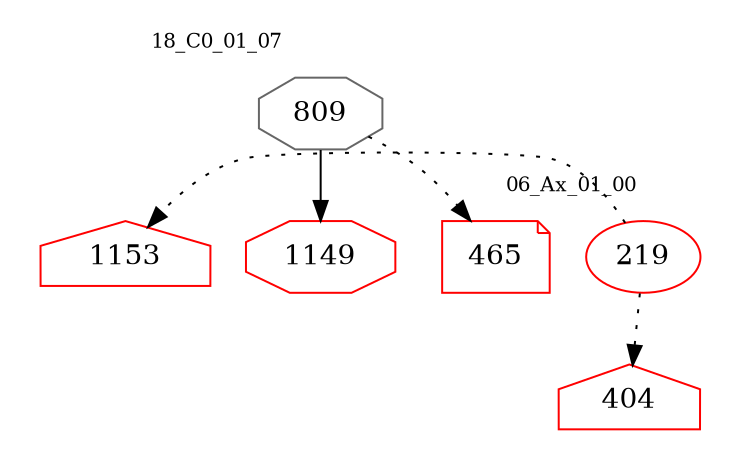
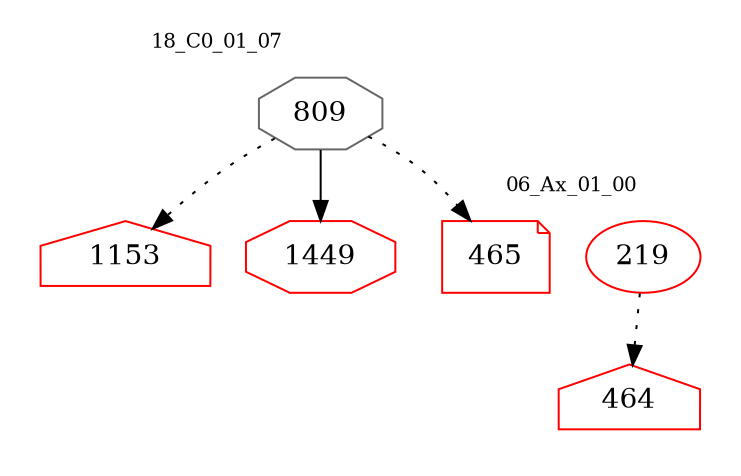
  digraph {
    node [color=red shape=house]
    edge [color=black style=dotted]
    n1 [label=219 shape=ellipse]
-   n2 [label=404]
+   n2 [label=464]
    n3 [label=465 shape=note]
    n4 [color=gray40 label=809 shape=octagon]
    n5 [label=1153]
-   n6 [label=1149 shape=octagon]
+   n6 [label=1449 shape=octagon]
    subgraph cluster_1 {
      color=white
      fontsize=10
      label="06_Ax_01_00"
      n1
      n2
      n3
    }
    subgraph cluster_2 {
      color=white
      fontsize=10
      label="18_C0_01_07"
      n4
      n5
      n6
    }
    n1 -> n2
    n4 -> n3
-   n1 -> n5
+   n4 -> n5
    n4 -> n6 [style=solid]
  }
